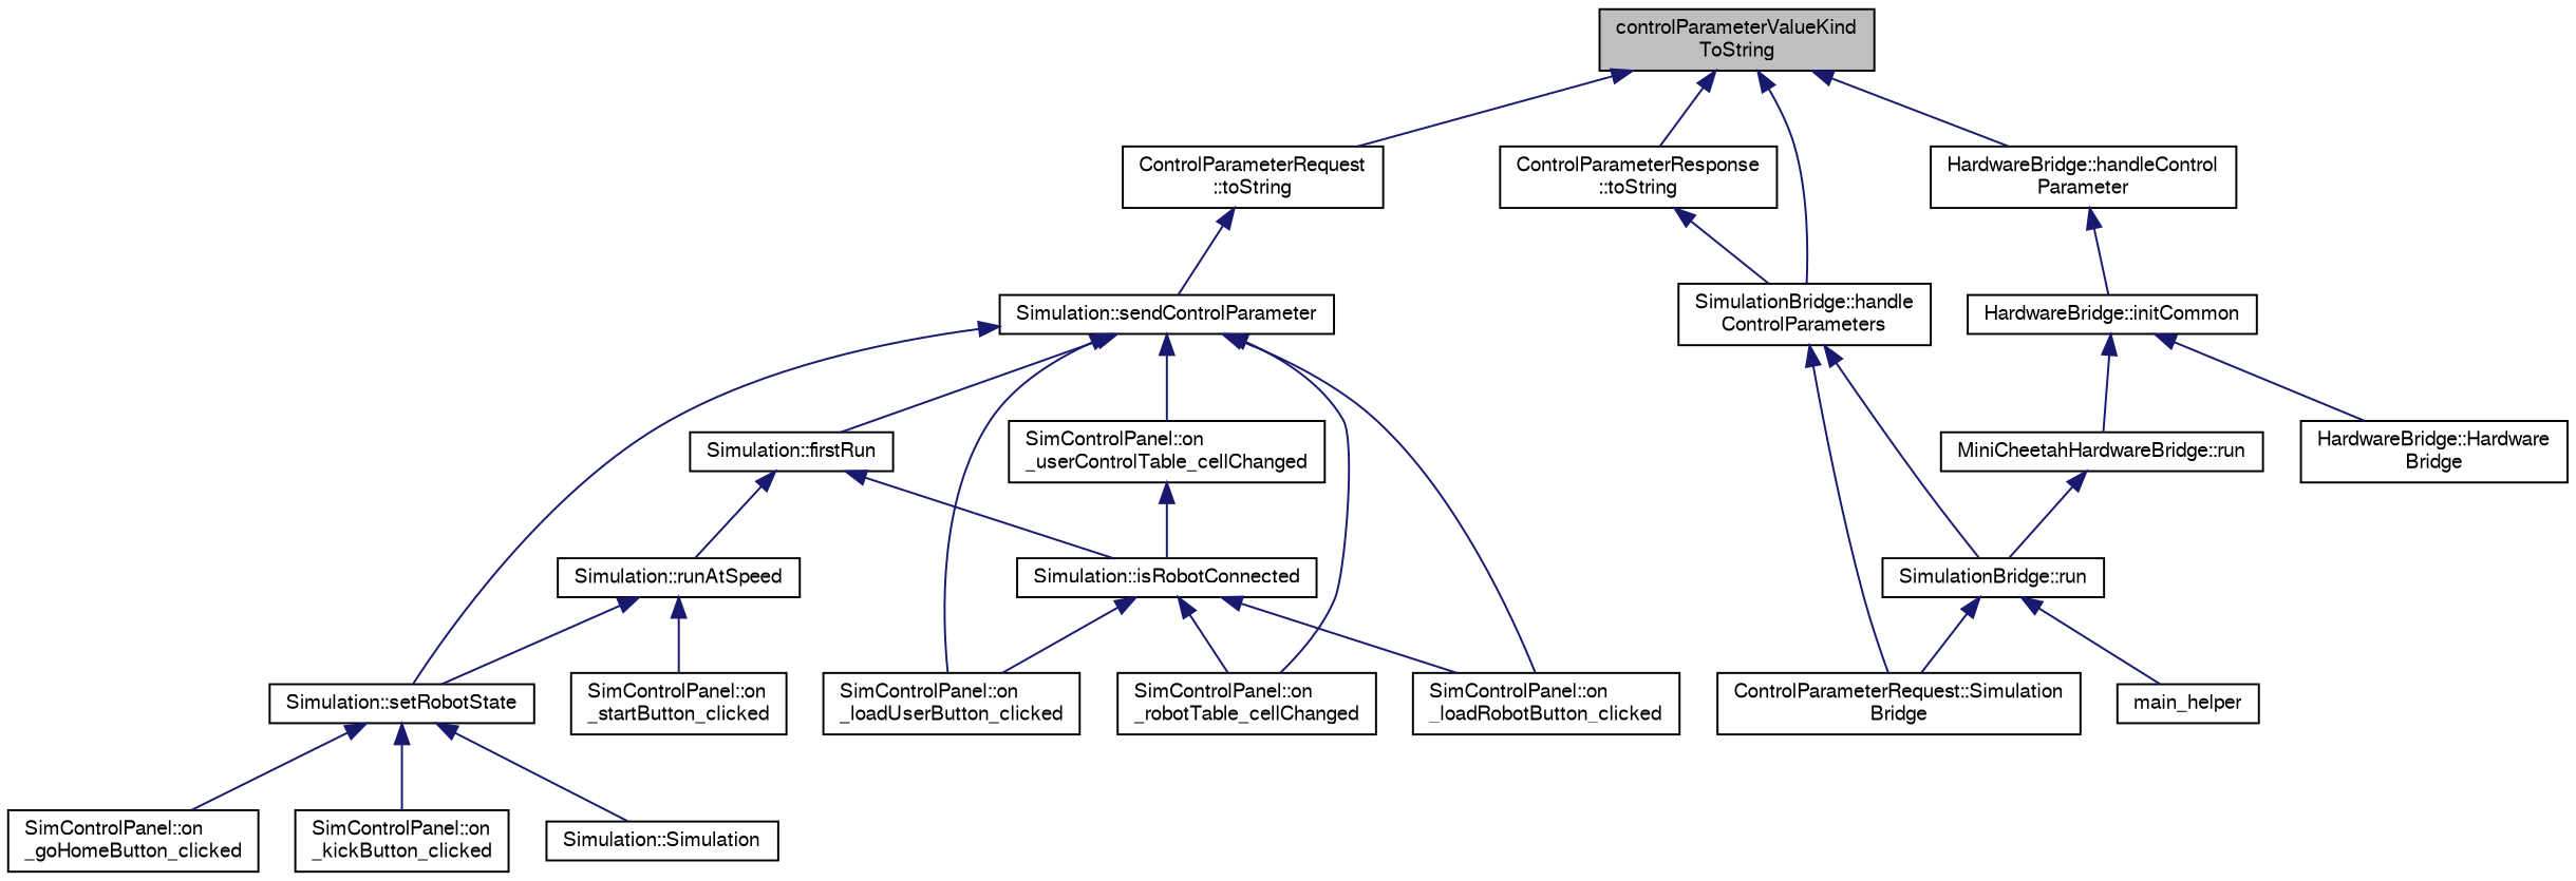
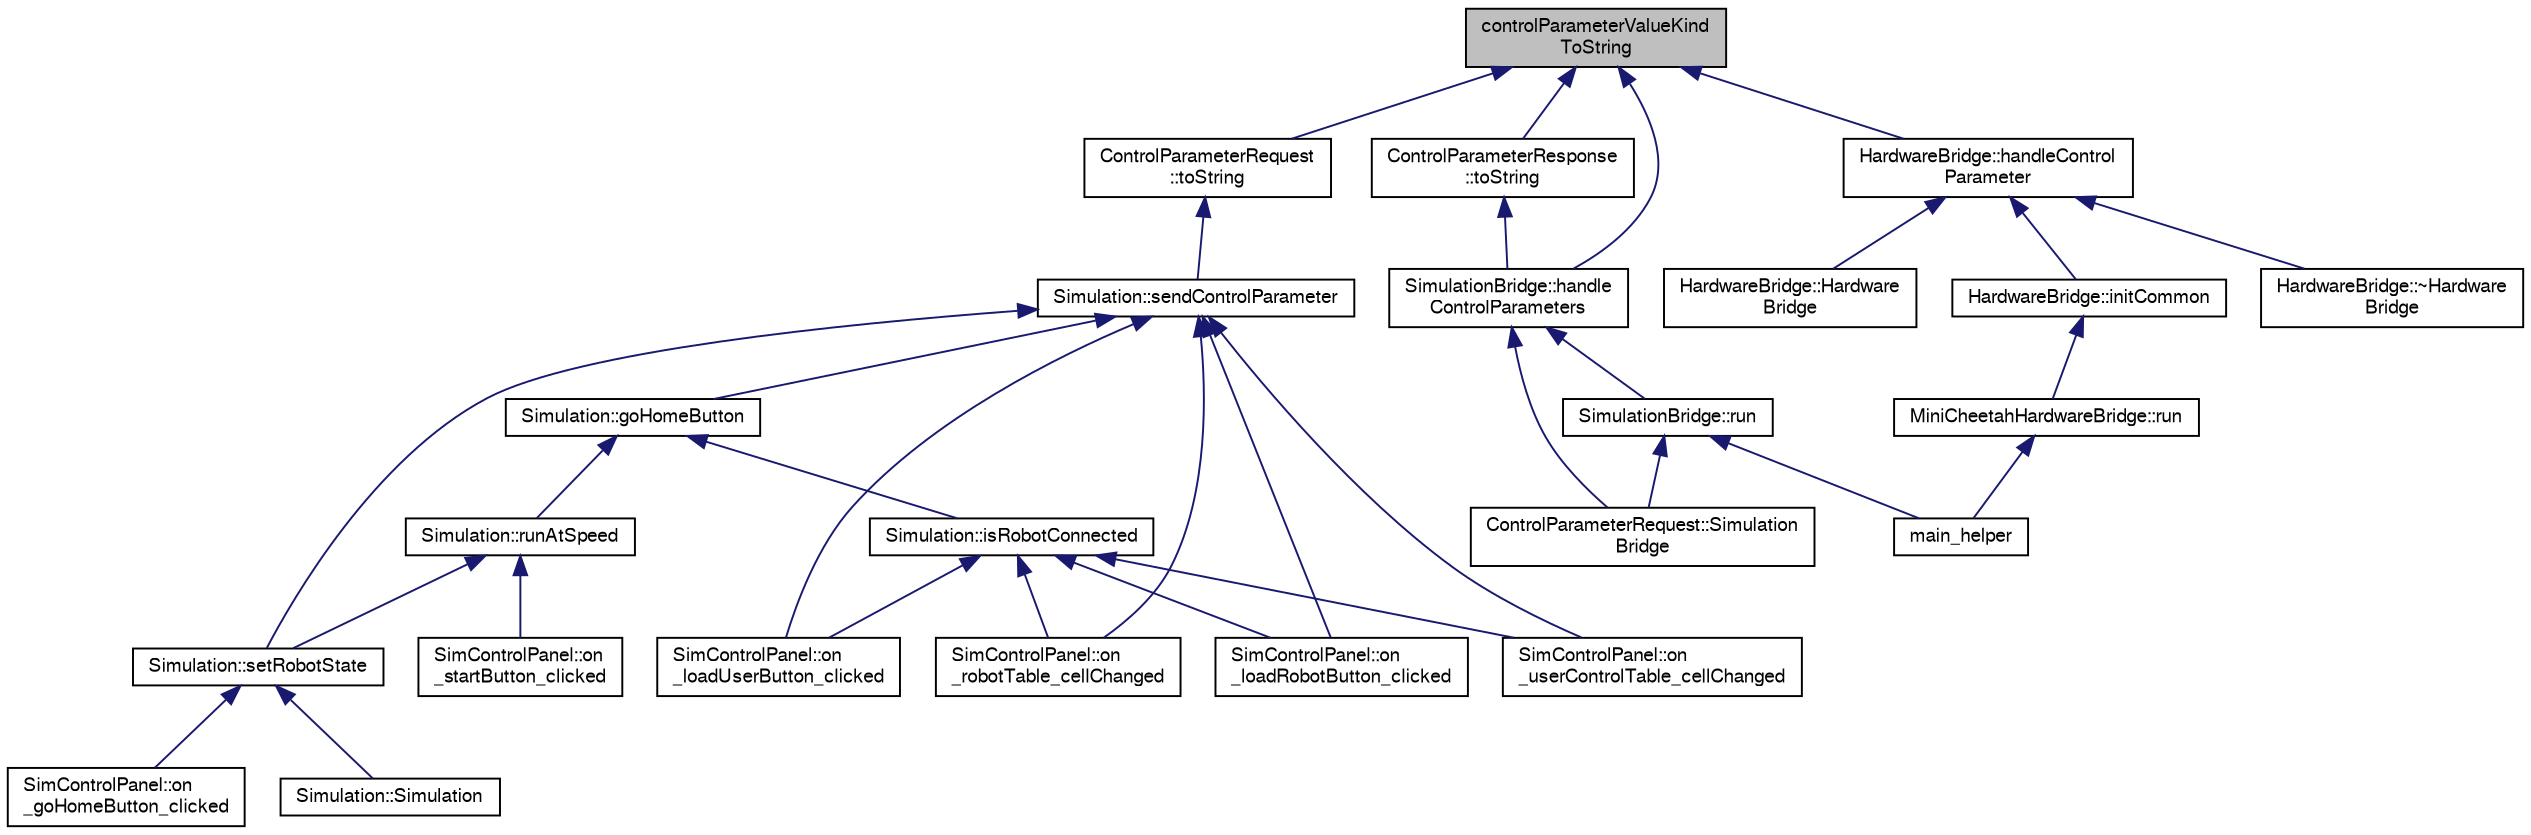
  digraph {
    rankdir=TB
    node [color=black fillcolor=white fontname=FreeSans fontsize=10 shape=record style=filled]
    edge [color=midnightblue dir=back fontname=FreeSans fontsize=10 labelfontname=FreeSans labelfontsize=10 style=solid]
    n1 [fillcolor=grey75 fontcolor=black height=0.2 label="controlParameterValueKind\lToString" width=0.4]
    n2 [height=0.2 label="ControlParameterRequest\l::toString" width=0.4]
    n3 [height=0.2 label="ControlParameterResponse\l::toString" width=0.4]
    n4 [height=0.2 label="SimulationBridge::handle\lControlParameters" width=0.4]
    n5 [height=0.2 label="HardwareBridge::handleControl\lParameter" width=0.4]
    n6 [height=0.2 label="Simulation::sendControlParameter" width=0.4]
    n7 [height=0.2 label="SimulationBridge::run" width=0.4]
    n8 [height=0.2 label="ControlParameterRequest::Simulation\lBridge" width=0.4]
    n9 [height=0.2 label="HardwareBridge::initCommon" width=0.4]
+   n10 [height=0.2 label="HardwareBridge::~Hardware\lBridge" width=0.4]
    n11 [height=0.2 label="SimControlPanel::on\l_robotTable_cellChanged" width=0.4]
    n12 [height=0.2 label="SimControlPanel::on\l_loadRobotButton_clicked" width=0.4]
    n13 [height=0.2 label="SimControlPanel::on\l_userControlTable_cellChanged" width=0.4]
    n14 [height=0.2 label="SimControlPanel::on\l_loadUserButton_clicked" width=0.4]
-   n15 [height=0.2 label="Simulation::firstRun" width=0.4]
+   n15 [height=0.2 label="Simulation::goHomeButton" width=0.4]
    n16 [height=0.2 label="Simulation::setRobotState" width=0.4]
    n17 [height=0.2 label="Simulation::runAtSpeed" width=0.4]
    n18 [height=0.2 label="Simulation::isRobotConnected" width=0.4]
    n19 [height=0.2 label="SimControlPanel::on\l_goHomeButton_clicked" width=0.4]
-   n20 [height=0.2 label="SimControlPanel::on\l_kickButton_clicked" width=0.4]
    n21 [height=0.2 label="Simulation::Simulation" width=0.4]
    n22 [height=0.2 label="SimControlPanel::on\l_startButton_clicked" width=0.4]
    n23 [height=0.2 label=main_helper width=0.4]
    n24 [height=0.2 label="MiniCheetahHardwareBridge::run" width=0.4]
    n25 [height=0.2 label="HardwareBridge::Hardware\lBridge" width=0.4]
    n1 -> n2
    n1 -> n3
    n1 -> n4
    n1 -> n5
    n2 -> n6
    n3 -> n4
    n4 -> n7
    n4 -> n8
    n5 -> n9
+   n5 -> n10
    n6 -> n11
    n6 -> n12
    n6 -> n13
    n6 -> n14
    n6 -> n15
    n6 -> n16
    n7 -> n8
    n7 -> n23
    n9 -> n24
-   n9 -> n25
+   n5 -> n25
    n15 -> n17
    n15 -> n18
    n16 -> n19
-   n16 -> n20
    n16 -> n21
    n17 -> n16
    n17 -> n22
    n18 -> n11
    n18 -> n12
-   n13 -> n18
+   n18 -> n13
    n18 -> n14
-   n24 -> n7
+   n24 -> n23
  }
